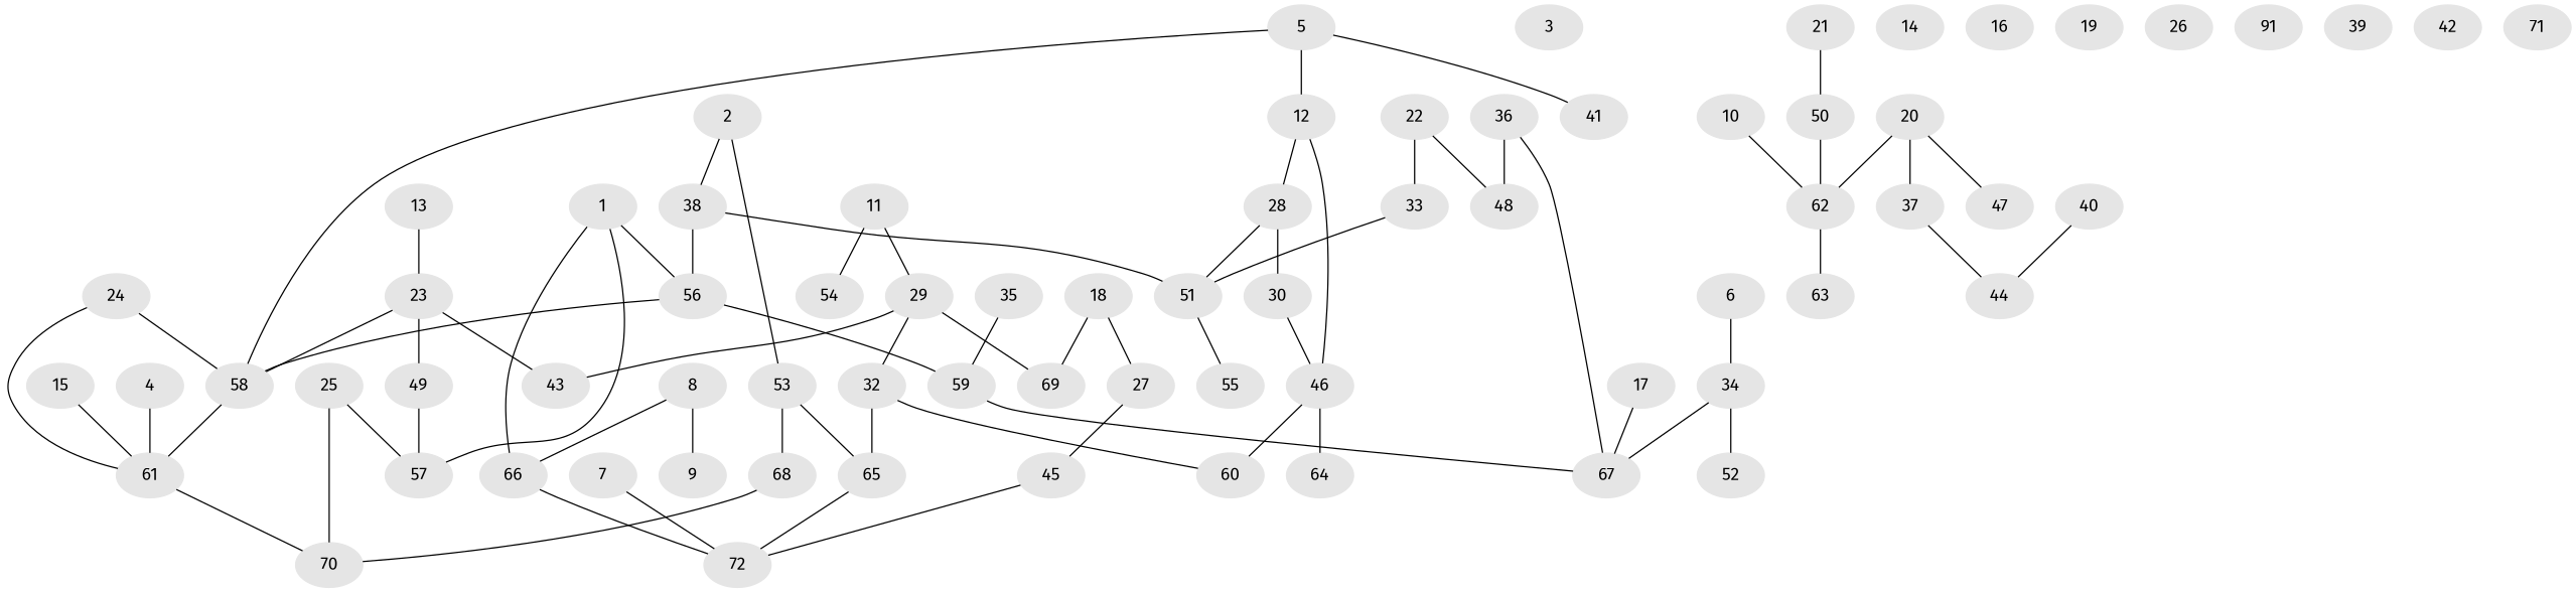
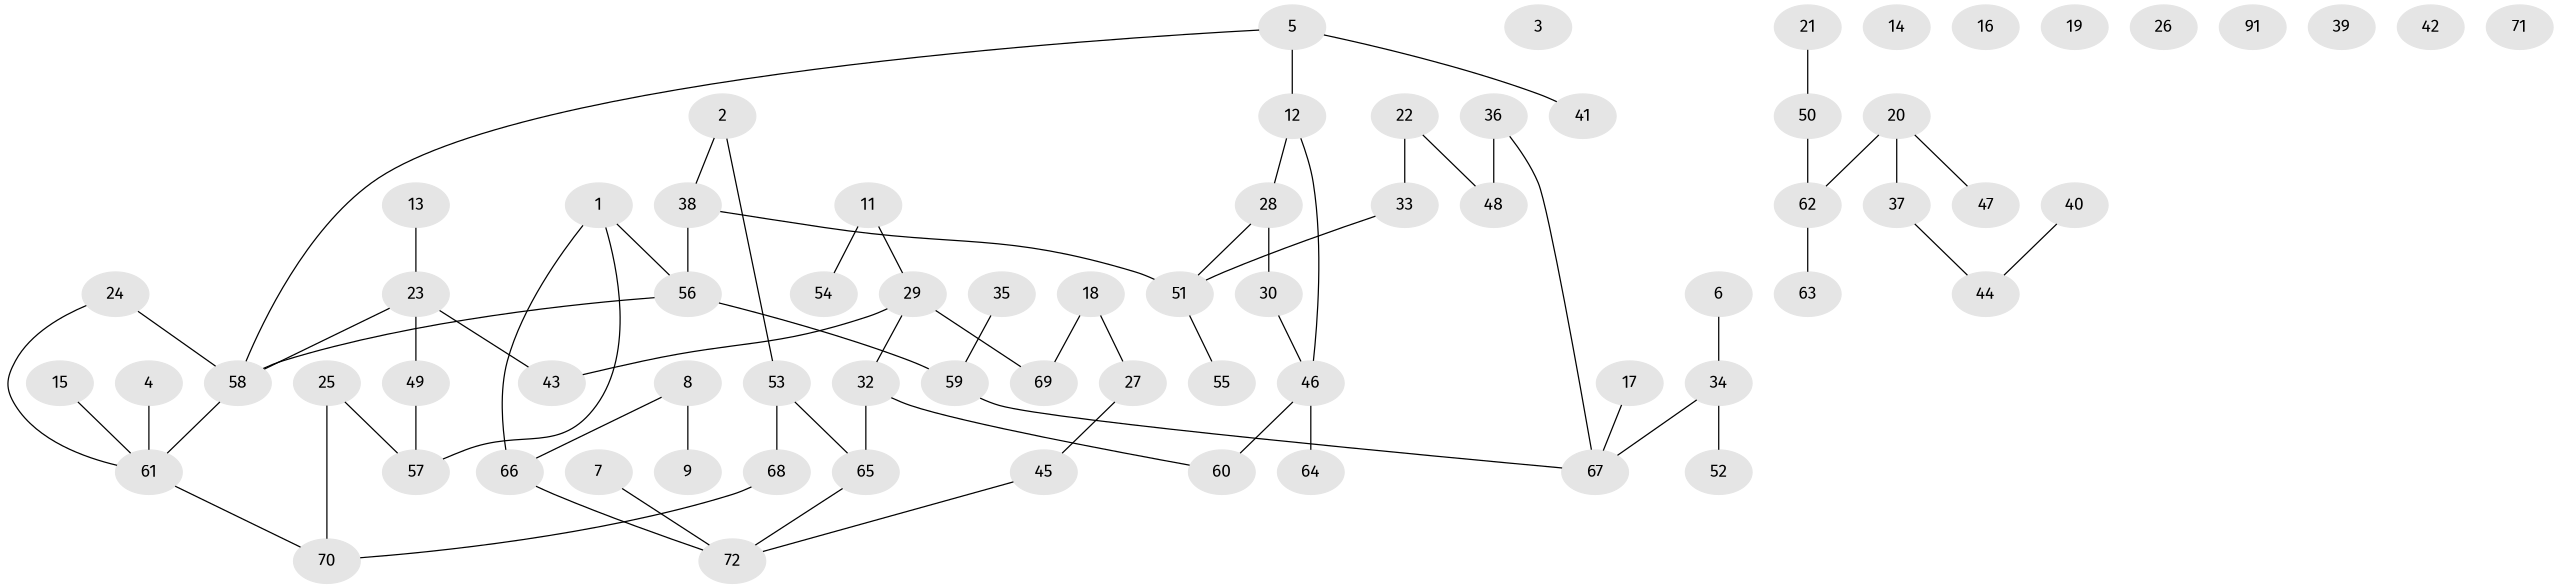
  graph {
    fontname="Fira Sans"
    node [color=gray90 fontname="Fira Sans" style=filled]
    edge [fontname="Fira Sans"]
    1
    56
    57
    66
    58
    59
    72
    2
    38
    53
    51
    65
    68
    3
    4
    61
    70
    5
    12
    41
    28
    46
    6
    34
    67
    52
    7
    8
    9
-   10
    62
    63
    11
    29
    54
    43
    69
    32
    30
    60
    64
    13
    23
    49
    14
    15
    16
    17
    18
    27
    45
    19
    20
    37
    47
    44
    21
    50
    22
    33
    48
    24
    25
    26
    55
    n66 [label=91]
    35
    36
    39
    40
    42
    71
    1 -- 56
    1 -- 57
    1 -- 66
    56 -- 58
    56 -- 59
    66 -- 72
    58 -- 61
    59 -- 67
    2 -- 38
    2 -- 53
    38 -- 56
    38 -- 51
    53 -- 65
    53 -- 68
    51 -- 55
    65 -- 72
    68 -- 70
    4 -- 61
    61 -- 70
    5 -- 58
    5 -- 12
    5 -- 41
    12 -- 28
    12 -- 46
    28 -- 51
    28 -- 30
    46 -- 60
    46 -- 64
    6 -- 34
    34 -- 67
    34 -- 52
    7 -- 72
    8 -- 66
    8 -- 9
-   10 -- 62
    62 -- 63
    11 -- 29
    11 -- 54
    29 -- 43
    29 -- 69
    29 -- 32
    32 -- 65
    32 -- 60
    30 -- 46
    13 -- 23
    23 -- 58
    23 -- 43
    23 -- 49
    49 -- 57
    15 -- 61
    17 -- 67
    18 -- 69
    18 -- 27
    27 -- 45
    45 -- 72
    20 -- 62
    20 -- 37
    20 -- 47
    37 -- 44
    21 -- 50
    50 -- 62
    22 -- 33
    22 -- 48
    33 -- 51
    24 -- 58
    24 -- 61
    25 -- 57
    25 -- 70
    35 -- 59
    36 -- 67
    36 -- 48
    40 -- 44
  }
